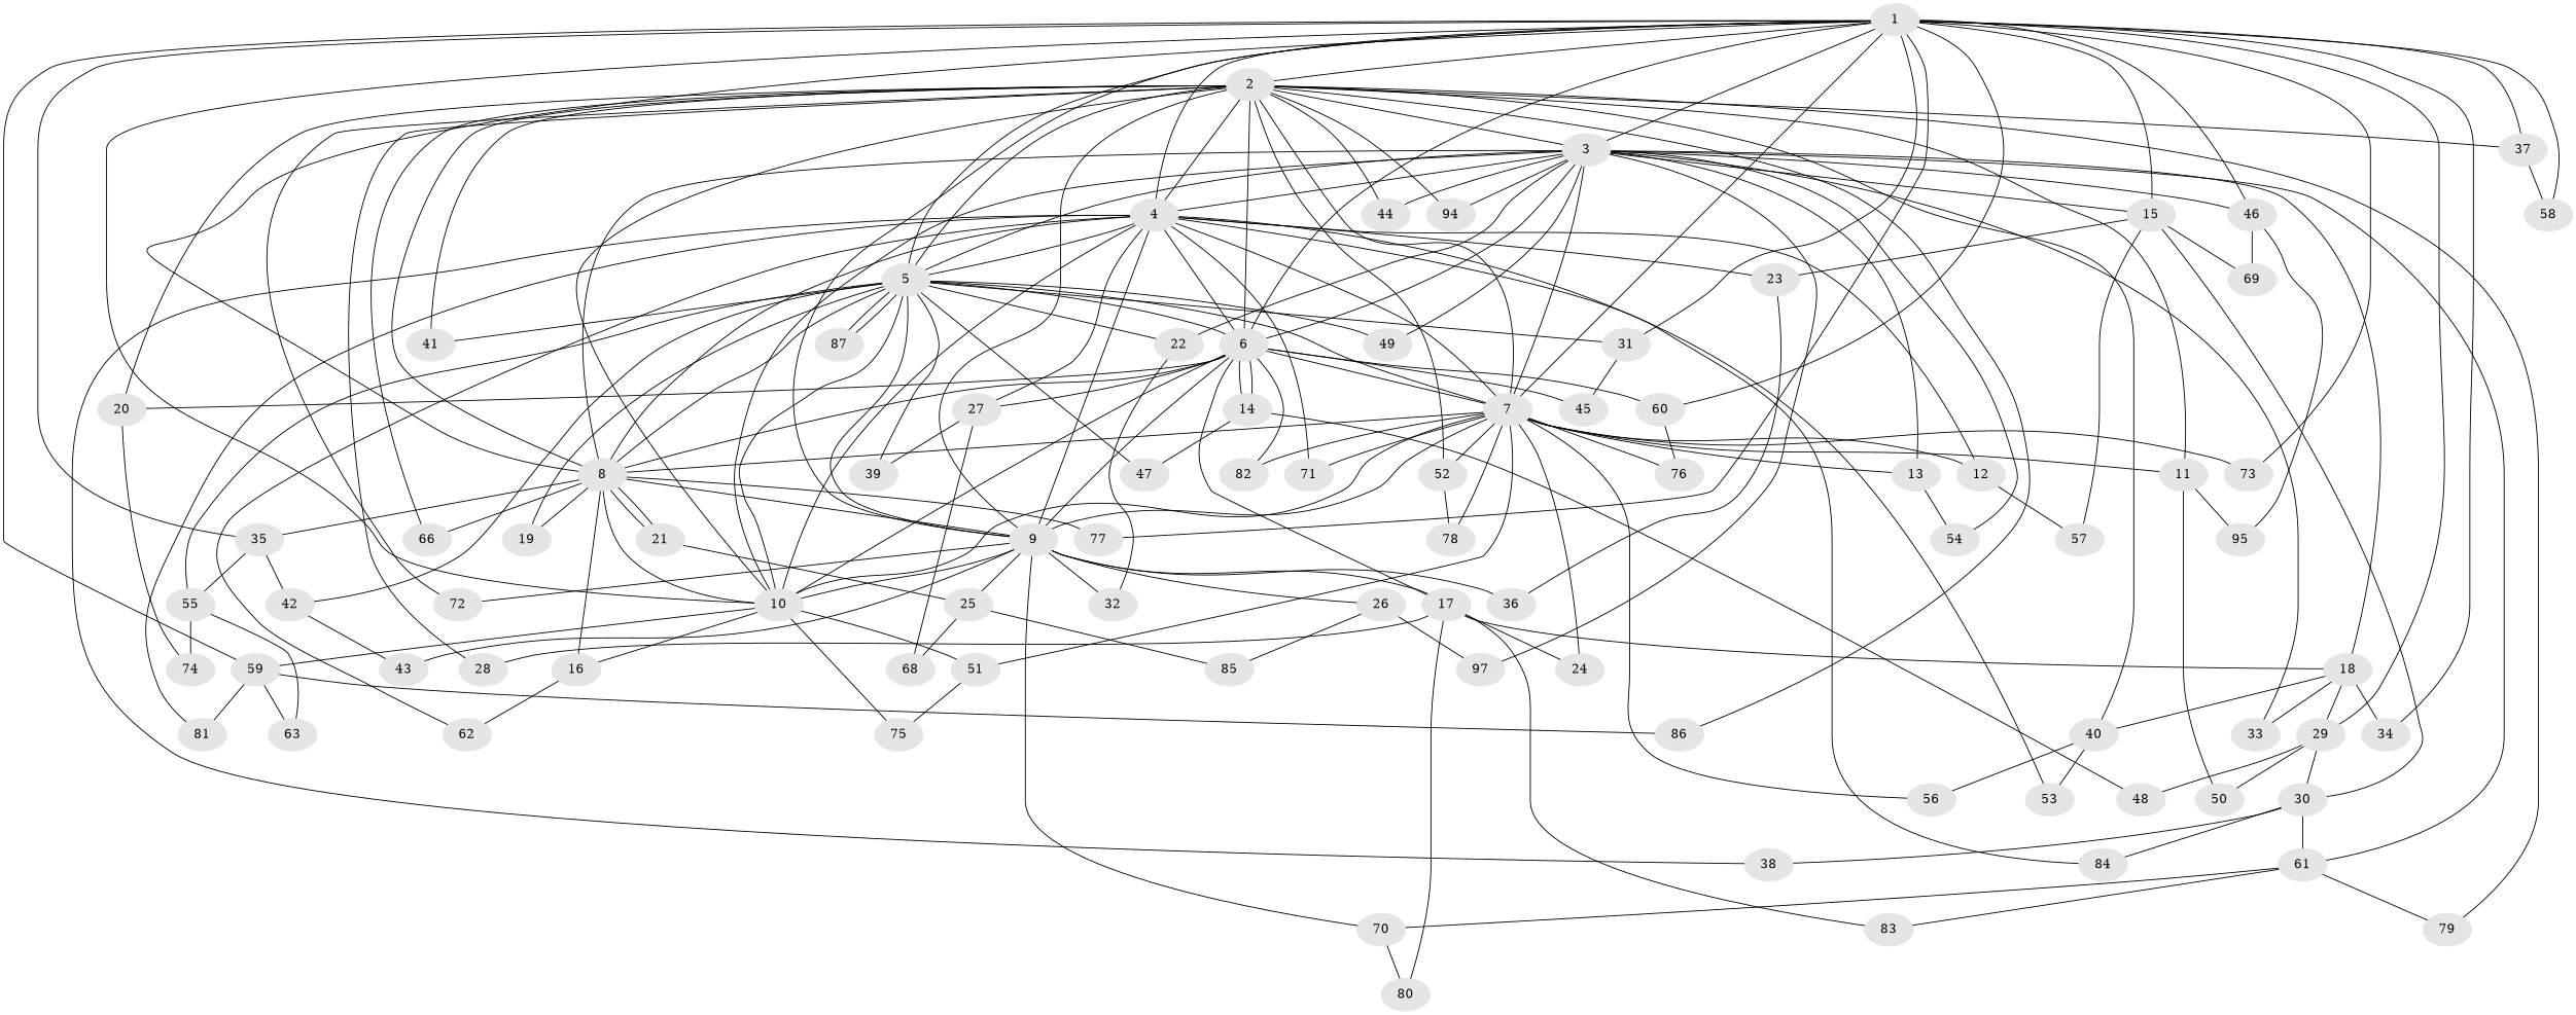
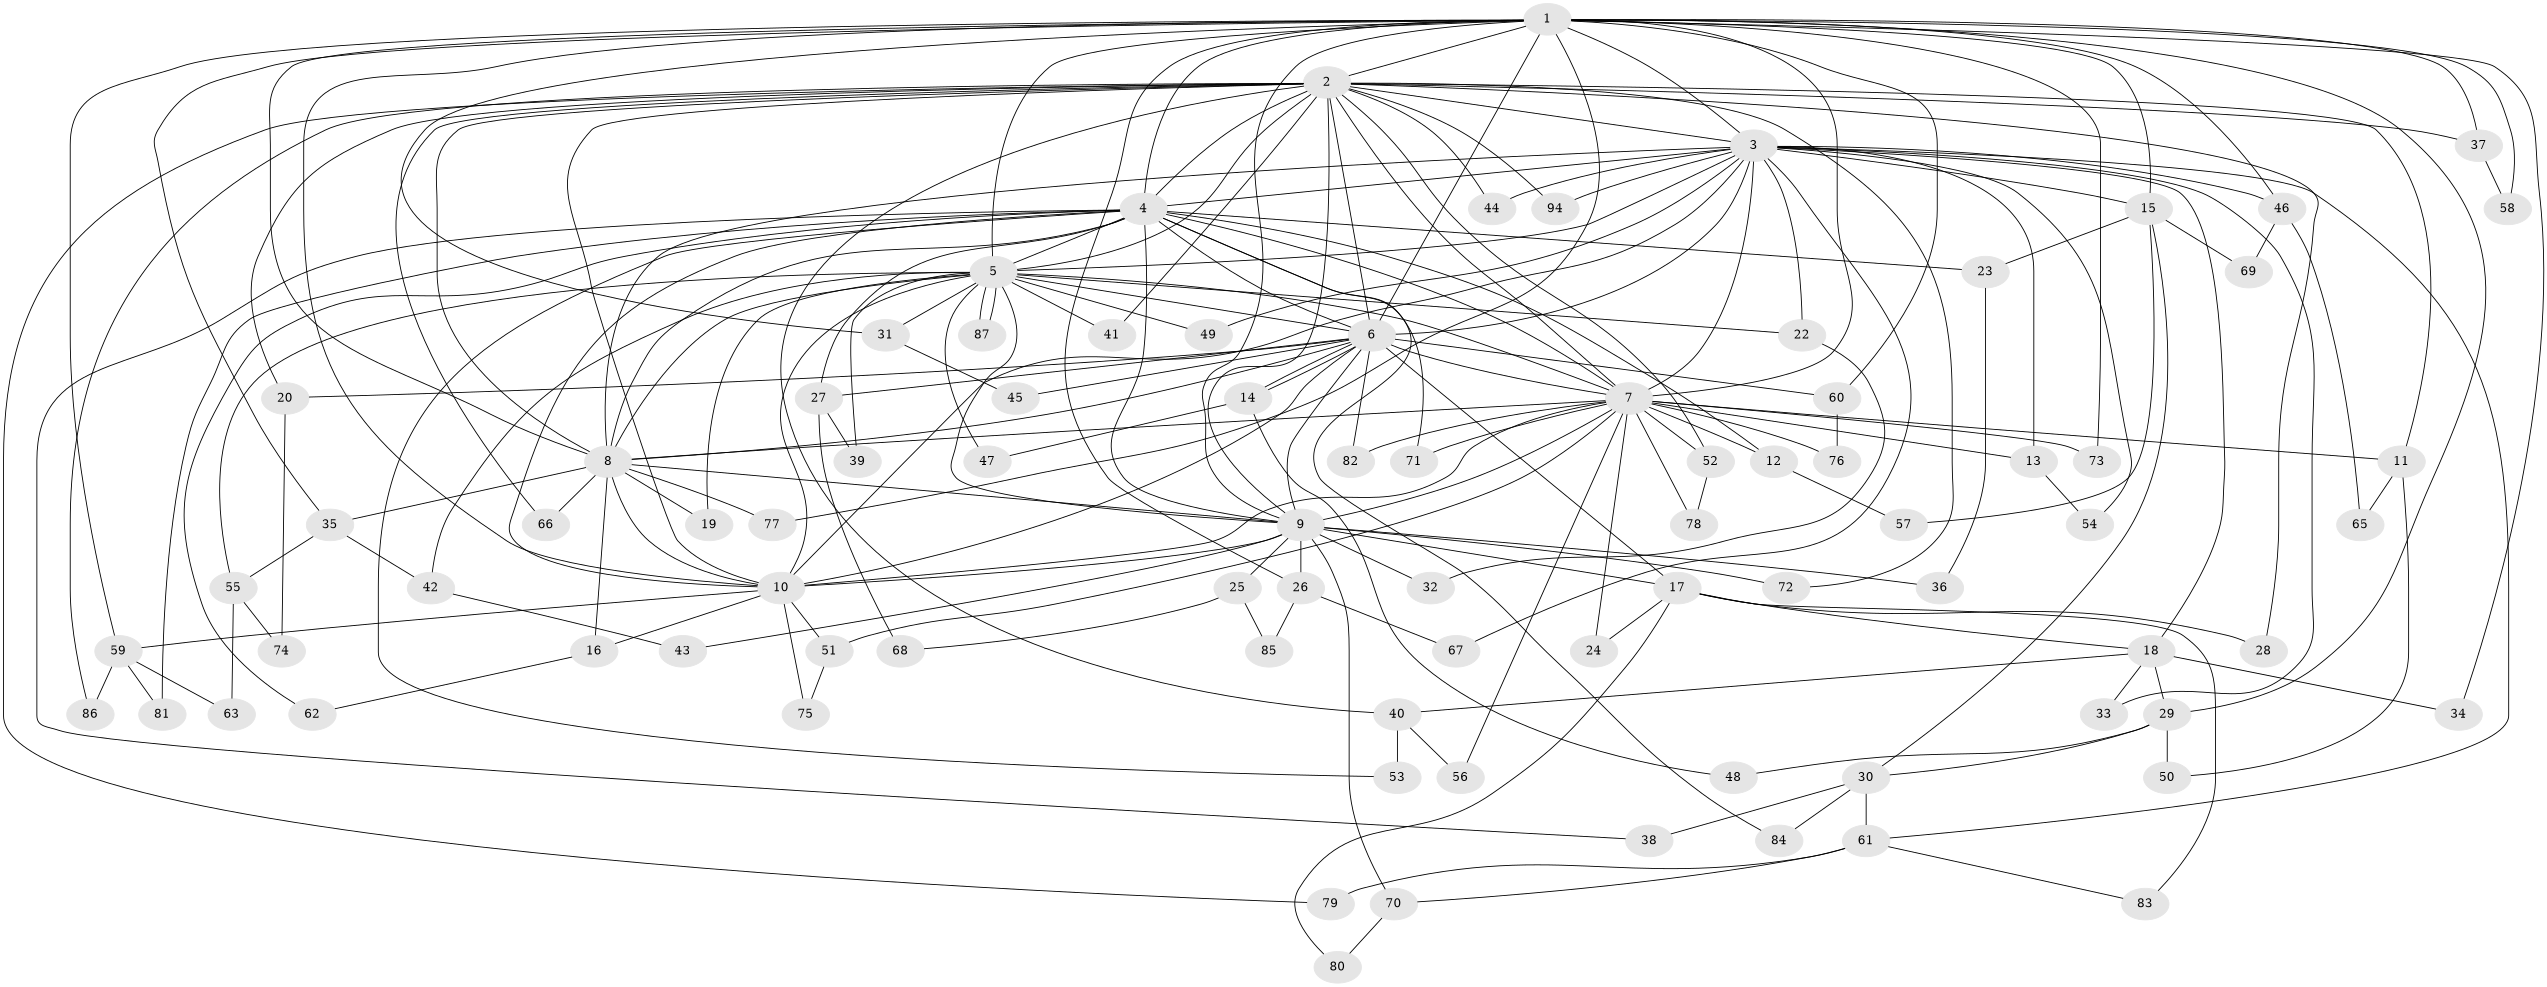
  graph {
    node [color=gray90 style=filled]
    1
    2
    3
    4
    5
    6
    7
    8
    9
    10
    15
    26
    29
    31
    34
    35
    37
    46
    58
    59
    60
    73
    77
    11
    20
    28
    40
    41
    44
    52
    n31 [label=94]
    66
    72
    79
    86
    13
    18
    22
    33
    49
    54
    61
-   67 [label=97]
+   67
    12
    23
    27
    38
    53
    62
    71
    81
    84
    19
    39
    42
    47
    55
    87
    14
    17
    45
    82
    24
    51
    56
    76
    78
    16
-   21
    25
    32
    36
    43
    70
    75
    57
    30
    69
    85
    50
    48
-   65 [label=95]
+   65
    63
    74
    83
    68
    80
    1 -- 2
    1 -- 3
    1 -- 4
    1 -- 5
    1 -- 6
    1 -- 7
    1 -- 8
    1 -- 9
    1 -- 10
    1 -- 15
+   1 -- 26
    1 -- 29
    1 -- 31
    1 -- 34
    1 -- 35
    1 -- 37
    1 -- 46
    1 -- 58
    1 -- 59
    1 -- 60
    1 -- 73
    1 -- 77
    2 -- 3
    2 -- 4
    2 -- 5
    2 -- 6
    2 -- 7
    2 -- 8
    2 -- 9
    2 -- 10
    2 -- 37
    2 -- 11
    2 -- 20
    2 -- 28
    2 -- 40
    2 -- 41
    2 -- 44
    2 -- 52
    2 -- n31
    2 -- 66
    2 -- 72
    2 -- 79
    2 -- 86
    3 -- 4
    3 -- 5
    3 -- 6
    3 -- 7
    3 -- 8
    3 -- 10
    3 -- 15
    3 -- 46
    3 -- 44
    3 -- n31
    3 -- 13
    3 -- 18
    3 -- 22
    3 -- 33
    3 -- 49
    3 -- 54
    3 -- 61
    3 -- 67
    4 -- 5
    4 -- 6
    4 -- 7
    4 -- 8
    4 -- 9
    4 -- 10
    4 -- 12
    4 -- 23
    4 -- 27
    4 -- 38
    4 -- 53
    4 -- 62
    4 -- 71
    4 -- 81
    4 -- 84
    5 -- 6
    5 -- 7
    5 -- 8
    5 -- 9
    5 -- 10
    5 -- 31
    5 -- 41
    5 -- 22
    5 -- 49
    5 -- 19
    5 -- 39
    5 -- 42
    5 -- 47
    5 -- 55
    5 -- 87
    5 -- 87
    6 -- 7
    6 -- 8
    6 -- 9
    6 -- 10
    6 -- 60
    6 -- 20
    6 -- 27
    6 -- 14
    6 -- 14
    6 -- 17
    6 -- 45
    6 -- 82
    7 -- 8
    7 -- 9
    7 -- 10
    7 -- 73
    7 -- 11
    7 -- 52
    7 -- 13
    7 -- 12
    7 -- 71
    7 -- 82
    7 -- 24
    7 -- 51
    7 -- 56
    7 -- 76
    7 -- 78
    8 -- 9
    8 -- 10
    8 -- 35
    8 -- 77
    8 -- 66
    8 -- 19
    8 -- 16
-   8 -- 21
-   8 -- 21
    9 -- 10
    9 -- 26
    9 -- 72
    9 -- 17
    9 -- 25
    9 -- 32
    9 -- 36
    9 -- 43
    9 -- 70
    10 -- 59
    10 -- 51
    10 -- 16
    10 -- 75
    15 -- 23
    15 -- 57
    15 -- 30
    15 -- 69
    26 -- 67
    26 -- 85
    29 -- 30
    29 -- 50
    29 -- 48
    31 -- 45
    35 -- 42
    35 -- 55
    37 -- 58
    46 -- 69
    46 -- 65
    59 -- 86
    59 -- 81
    59 -- 63
    60 -- 76
    11 -- 50
    11 -- 65
    20 -- 74
    40 -- 53
    40 -- 56
    52 -- 78
    13 -- 54
    18 -- 29
    18 -- 34
    18 -- 40
    18 -- 33
    22 -- 32
    61 -- 79
    61 -- 70
    61 -- 83
    12 -- 57
    23 -- 36
    27 -- 39
    27 -- 68
    42 -- 43
    55 -- 63
    55 -- 74
    14 -- 47
    14 -- 48
    17 -- 28
    17 -- 18
    17 -- 24
    17 -- 83
    17 -- 80
    51 -- 75
    16 -- 62
-   21 -- 25
    25 -- 85
    25 -- 68
    70 -- 80
    30 -- 61
    30 -- 38
    30 -- 84
  }
